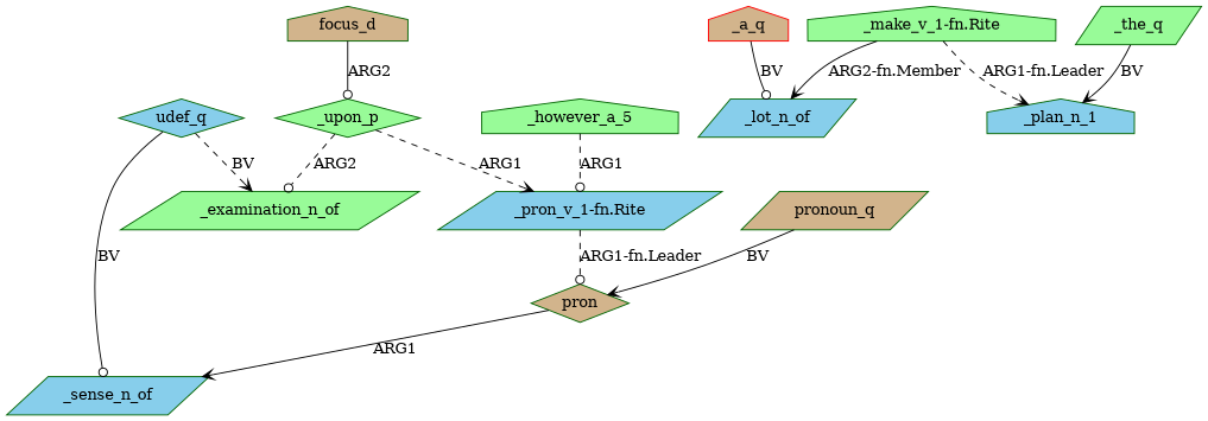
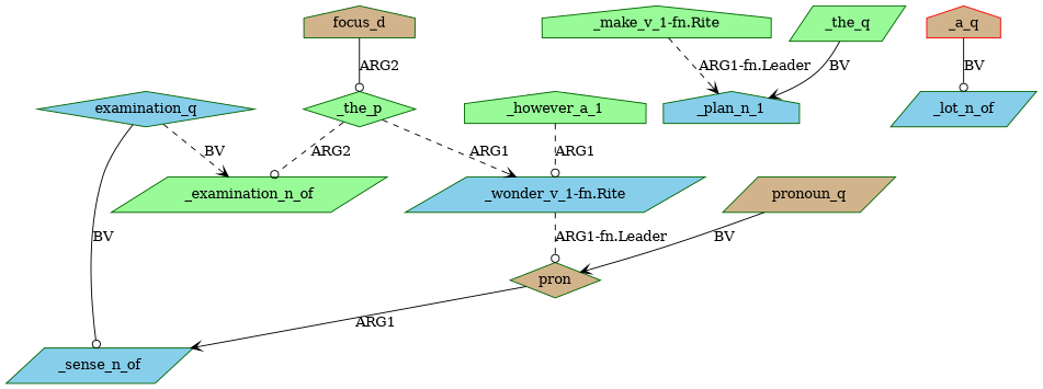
  digraph {
    node [color=darkgreen fillcolor=palegreen shape=parallelogram style=filled]
    edge [arrowhead=vee style=solid]
-   _upon_p [shape=diamond]
-   "_wonder_v_1-fn.Rite" [fillcolor=skyblue label="_pron_v_1-fn.Rite"]
+   _upon_p [shape=diamond label=_the_p]
+   "_wonder_v_1-fn.Rite" [fillcolor=skyblue]
    _examination_n_of
    pron [fillcolor=tan shape=diamond]
    "_make_v_1-fn.Rite" [shape=house]
    _lot_n_of [fillcolor=skyblue]
    _plan_n_1 [fillcolor=skyblue shape=house]
    _sense_n_of [fillcolor=skyblue]
-   _however_a_1 [shape=house label=_however_a_5]
+   _however_a_1 [shape=house]
    _the_q
    focus_d [fillcolor=tan shape=house]
-   udef_q [fillcolor=skyblue shape=diamond]
+   udef_q [fillcolor=skyblue shape=diamond label=examination_q]
    pronoun_q [fillcolor=tan]
    _a_q [color=red fillcolor=tan shape=house]
    _upon_p -> "_wonder_v_1-fn.Rite" [label=ARG1 style=dashed]
    _upon_p -> _examination_n_of [arrowhead=odot label=ARG2 style=dashed]
    "_wonder_v_1-fn.Rite" -> pron [arrowhead=odot label="ARG1-fn.Leader" style=dashed]
    pron -> _sense_n_of [label=ARG1]
-   "_make_v_1-fn.Rite" -> _lot_n_of [label="ARG2-fn.Member"]
    "_make_v_1-fn.Rite" -> _plan_n_1 [label="ARG1-fn.Leader" style=dashed]
    _however_a_1 -> "_wonder_v_1-fn.Rite" [arrowhead=odot label=ARG1 style=dashed]
    _the_q -> _plan_n_1 [label=BV]
    focus_d -> _upon_p [arrowhead=odot label=ARG2]
    udef_q -> _examination_n_of [label=BV style=dashed]
    udef_q -> _sense_n_of [arrowhead=odot label=BV]
    pronoun_q -> pron [label=BV]
    _a_q -> _lot_n_of [arrowhead=odot label=BV]
  }
